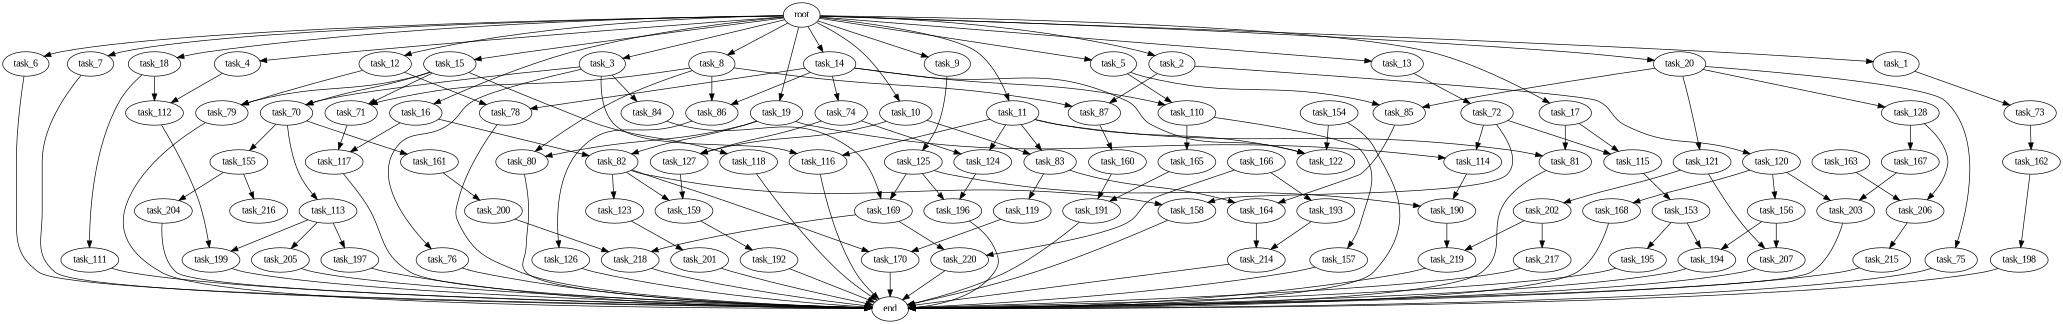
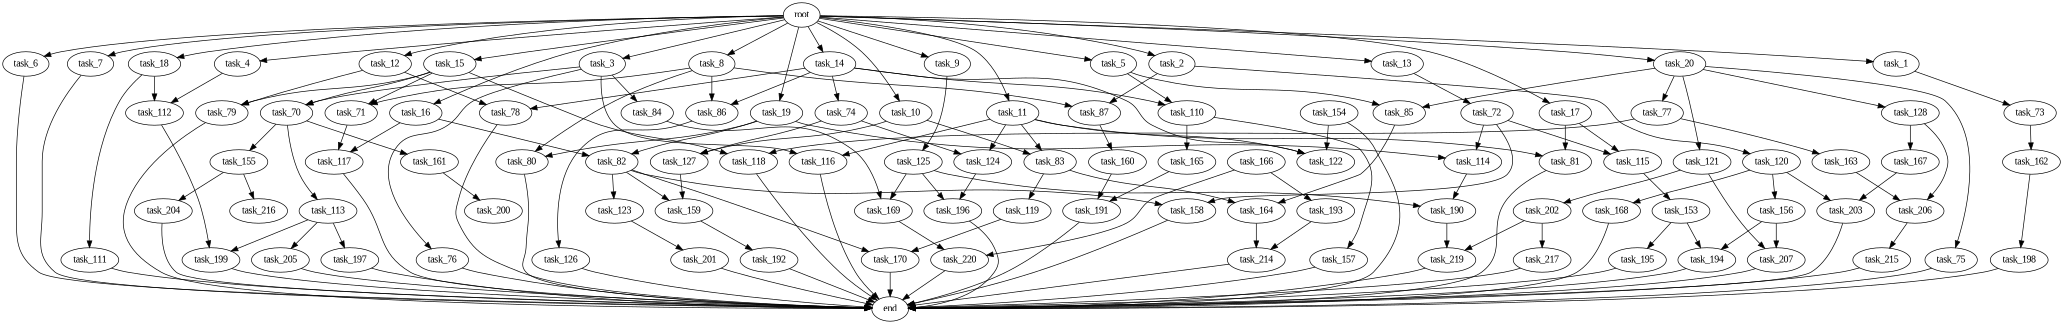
  digraph {
    fontname="Liberation Serif"
    node [fontname="Liberation Serif"]
    edge [fontname="Liberation Serif"]
    root
    task_1
    task_2
    task_3
    task_4
    task_5
    task_6
    task_7
    task_8
    task_9
    task_10
    task_11
    task_12
    task_13
    task_14
    task_15
    task_16
    task_17
    task_18
    task_19
    task_20
    task_73
    task_87
    task_120
    task_70
    task_76
    task_84
    task_116
    task_112
    task_85
    task_110
    end
    task_71
    task_80
    task_86
    task_125
    task_83
    task_127
    task_81
    task_122
    task_124
    task_78
    task_79
    task_72
    task_74
    task_118
    task_82
    task_117
    task_115
    task_111
    task_114
    task_75
+   task_77
    task_121
    task_128
    task_162
    task_160
    task_156
    task_168
    task_203
    task_113
    task_155
    task_161
    task_169
    task_199
    task_164
    task_157
    task_165
    task_126
    task_190
    task_196
    task_119
    task_159
    task_158
    task_123
    task_170
    task_153
    task_163
    task_202
    task_207
    task_167
    task_206
    task_197
    task_205
    task_204
    task_216
    task_200
    task_198
    task_201
    task_192
    task_214
    task_220
-   task_218
    task_191
    task_219
    task_194
    task_195
    task_166
    task_193
    task_217
    task_154
    task_215
    root -> task_1
    root -> task_2
    root -> task_3
    root -> task_4
    root -> task_5
    root -> task_6
    root -> task_7
    root -> task_8
    root -> task_9
    root -> task_10
    root -> task_11
    root -> task_12
    root -> task_13
    root -> task_14
    root -> task_15
    root -> task_16
    root -> task_17
    root -> task_18
    root -> task_19
    root -> task_20
    task_1 -> task_73
    task_2 -> task_87
    task_2 -> task_120
    task_3 -> task_70
    task_3 -> task_76
    task_3 -> task_84
    task_3 -> task_116
    task_4 -> task_112
    task_5 -> task_85
    task_5 -> task_110
    task_6 -> end
    task_7 -> end
    task_8 -> task_87
    task_8 -> task_71
    task_8 -> task_80
    task_8 -> task_86
    task_9 -> task_125
    task_10 -> task_83
    task_10 -> task_127
    task_11 -> task_116
    task_11 -> task_83
    task_11 -> task_81
    task_11 -> task_122
    task_11 -> task_124
    task_12 -> task_78
    task_12 -> task_79
    task_13 -> task_72
    task_14 -> task_110
    task_14 -> task_86
    task_14 -> task_122
    task_14 -> task_78
    task_14 -> task_74
    task_15 -> task_70
    task_15 -> task_71
    task_15 -> task_79
    task_15 -> task_118
    task_16 -> task_82
    task_16 -> task_117
    task_17 -> task_81
    task_17 -> task_115
    task_18 -> task_112
    task_18 -> task_111
    task_19 -> task_80
    task_19 -> task_82
    task_19 -> task_114
    task_20 -> task_85
    task_20 -> task_75
+   task_20 -> task_77
    task_20 -> task_121
    task_20 -> task_128
    task_73 -> task_162
    task_87 -> task_160
    task_120 -> task_156
    task_120 -> task_168
    task_120 -> task_203
    task_70 -> task_113
    task_70 -> task_155
    task_70 -> task_161
    task_76 -> end
    task_84 -> task_169
    task_116 -> end
    task_112 -> task_199
    task_85 -> task_164
    task_110 -> task_157
    task_110 -> task_165
    task_71 -> task_117
    task_80 -> end
    task_86 -> task_126
    task_125 -> task_169
    task_125 -> task_190
    task_125 -> task_196
    task_83 -> task_164
    task_83 -> task_119
    task_127 -> task_159
    task_81 -> end
    task_124 -> task_196
    task_78 -> end
    task_79 -> end
    task_72 -> task_115
    task_72 -> task_114
    task_72 -> task_158
    task_74 -> task_127
    task_74 -> task_124
    task_118 -> end
    task_82 -> task_159
    task_82 -> task_158
    task_82 -> task_123
    task_82 -> task_170
    task_117 -> end
    task_115 -> task_153
    task_111 -> end
    task_114 -> task_190
    task_75 -> end
+   task_77 -> task_118
+   task_77 -> task_163
    task_121 -> task_202
    task_121 -> task_207
    task_128 -> task_167
    task_128 -> task_206
    task_162 -> task_198
    task_160 -> task_191
    task_156 -> task_207
    task_156 -> task_194
    task_168 -> end
    task_203 -> end
    task_113 -> task_199
    task_113 -> task_197
    task_113 -> task_205
    task_155 -> task_204
    task_155 -> task_216
    task_161 -> task_200
    task_169 -> task_220
-   task_169 -> task_218
    task_199 -> end
    task_164 -> task_214
    task_157 -> end
    task_165 -> task_191
    task_126 -> end
    task_190 -> task_219
    task_196 -> end
    task_119 -> task_170
    task_159 -> task_192
    task_158 -> end
    task_123 -> task_201
    task_170 -> end
    task_153 -> task_194
    task_153 -> task_195
    task_163 -> task_206
    task_202 -> task_219
    task_202 -> task_217
    task_207 -> end
    task_167 -> task_203
    task_206 -> task_215
    task_197 -> end
    task_205 -> end
    task_204 -> end
-   task_200 -> task_218
    task_198 -> end
    task_201 -> end
    task_192 -> end
    task_214 -> end
    task_220 -> end
-   task_218 -> end
    task_191 -> end
    task_219 -> end
    task_194 -> end
    task_195 -> end
    task_166 -> task_220
    task_166 -> task_193
    task_193 -> task_214
    task_217 -> end
    task_154 -> end
    task_154 -> task_122
    task_215 -> end
  }
